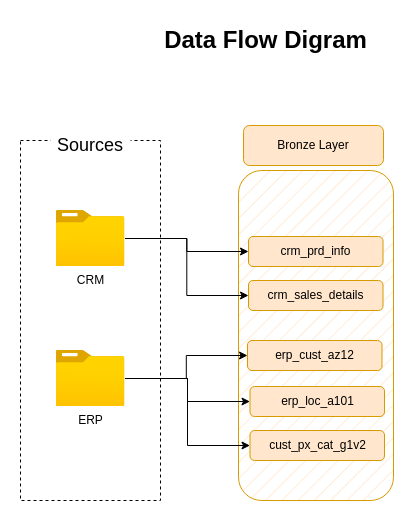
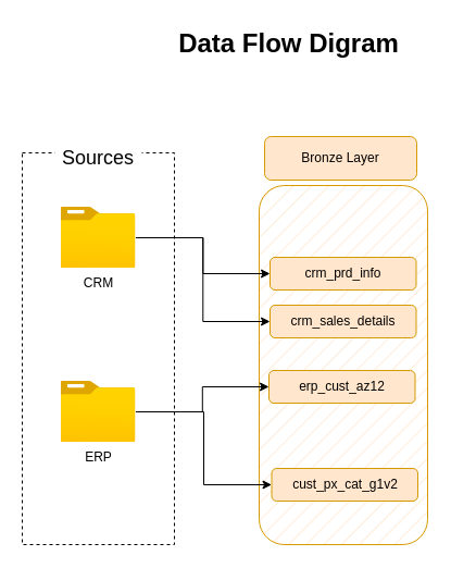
  <mxCell id="0" />
  <mxCell id="1" parent="0" />
  <mxCell id="2" value="&lt;font style=&quot;font-size: 24px;&quot;&gt;&lt;b&gt;Data Flow Digram&lt;/b&gt;&lt;/font&gt;" style="text;html=1;align=center;verticalAlign=middle;resizable=0;points=[];autosize=1;strokeColor=none;fillColor=none;" vertex="1" parent="1"><mxGeometry x="150" y="20" width="230" height="40" as="geometry" /></mxCell>
  <mxCell id="3" value="" style="rounded=0;whiteSpace=wrap;html=1;fillColor=none;dashed=1;" vertex="1" parent="1"><mxGeometry x="20" y="140" width="140" height="360" as="geometry" /></mxCell>
  <mxCell id="4" value="" style="rounded=1;whiteSpace=wrap;html=1;fillColor=#ffe6cc;fillStyle=hatch;strokeColor=#d79b00;" vertex="1" parent="1"><mxGeometry x="238" y="170" width="155" height="330" as="geometry" /></mxCell>
  <mxCell id="5" value="&lt;font style=&quot;font-size: 18px;&quot;&gt;Sources&lt;/font&gt;" style="rounded=1;whiteSpace=wrap;html=1;fillColor=default;strokeColor=none;" vertex="1" parent="1"><mxGeometry x="50" y="130" width="80" height="30" as="geometry" /></mxCell>
  <mxCell id="6" value="Bronze Layer" style="rounded=1;whiteSpace=wrap;html=1;fillColor=#ffe6cc;strokeColor=#d79b00;fillStyle=auto;" vertex="1" parent="1"><mxGeometry x="243" y="125" width="140" height="40" as="geometry" /></mxCell>
  <mxCell id="7" style="edgeStyle=orthogonalEdgeStyle;rounded=0;orthogonalLoop=1;jettySize=auto;html=1;entryX=0;entryY=0.5;entryDx=0;entryDy=0;" edge="1" parent="1" source="9" target="14"><mxGeometry relative="1" as="geometry" /></mxCell>
  <mxCell id="8" style="edgeStyle=orthogonalEdgeStyle;rounded=0;orthogonalLoop=1;jettySize=auto;html=1;entryX=0;entryY=0.5;entryDx=0;entryDy=0;" edge="1" parent="1" source="9" target="15"><mxGeometry relative="1" as="geometry" /></mxCell>
- <mxCell id="9" value="CRM" style="image;aspect=fixed;html=1;points=[];align=center;fontSize=12;image=img/lib/azure2/general/Folder_Blank.svg;" vertex="1" parent="1"><mxGeometry x="55.5" y="210" width="69" height="56.0" as="geometry" /></mxCell>
+ <mxCell id="9" value="CRM" style="image;aspect=fixed;html=1;points=[];align=center;fontSize=12;image=img/lib/azure2/general/Folder_Blank.svg;" vertex="1" parent="1"><mxGeometry x="55.5" y="190" width="69" height="56.0" as="geometry" /></mxCell>
  <mxCell id="10" style="edgeStyle=orthogonalEdgeStyle;rounded=0;orthogonalLoop=1;jettySize=auto;html=1;" edge="1" parent="1" source="13" target="16"><mxGeometry relative="1" as="geometry" /></mxCell>
- <mxCell id="11" style="edgeStyle=orthogonalEdgeStyle;rounded=0;orthogonalLoop=1;jettySize=auto;html=1;" edge="1" parent="1" source="13" target="17"><mxGeometry relative="1" as="geometry" /></mxCell>
  <mxCell id="12" style="edgeStyle=orthogonalEdgeStyle;rounded=0;orthogonalLoop=1;jettySize=auto;html=1;entryX=0;entryY=0.5;entryDx=0;entryDy=0;" edge="1" parent="1" source="13" target="18"><mxGeometry relative="1" as="geometry" /></mxCell>
  <mxCell id="13" value="ERP" style="image;aspect=fixed;html=1;points=[];align=center;fontSize=12;image=img/lib/azure2/general/Folder_Blank.svg;" vertex="1" parent="1"><mxGeometry x="55.5" y="350" width="69" height="56.0" as="geometry" /></mxCell>
  <mxCell id="14" value="crm_prd_info" style="rounded=1;whiteSpace=wrap;html=1;fillColor=#ffe6cc;strokeColor=#d79b00;fillStyle=auto;" vertex="1" parent="1"><mxGeometry x="248" y="236" width="134.5" height="30" as="geometry" /></mxCell>
  <mxCell id="15" value="crm_sales_details" style="rounded=1;whiteSpace=wrap;html=1;fillColor=#ffe6cc;strokeColor=#d79b00;fillStyle=auto;" vertex="1" parent="1"><mxGeometry x="248" y="280" width="134.5" height="30" as="geometry" /></mxCell>
  <mxCell id="16" value="erp_cust_az12" style="rounded=1;whiteSpace=wrap;html=1;fillColor=#ffe6cc;strokeColor=#d79b00;fillStyle=auto;" vertex="1" parent="1"><mxGeometry x="247" y="340" width="134.5" height="30" as="geometry" /></mxCell>
- <mxCell id="17" value="erp_loc_a101" style="rounded=1;whiteSpace=wrap;html=1;fillColor=#ffe6cc;strokeColor=#d79b00;fillStyle=auto;" vertex="1" parent="1"><mxGeometry x="249.5" y="386" width="134.5" height="30" as="geometry" /></mxCell>
  <mxCell id="18" value="cust_px_cat_g1v2" style="rounded=1;whiteSpace=wrap;html=1;fillColor=#ffe6cc;strokeColor=#d79b00;fillStyle=auto;" vertex="1" parent="1"><mxGeometry x="249.5" y="430" width="134.5" height="30" as="geometry" /></mxCell>
